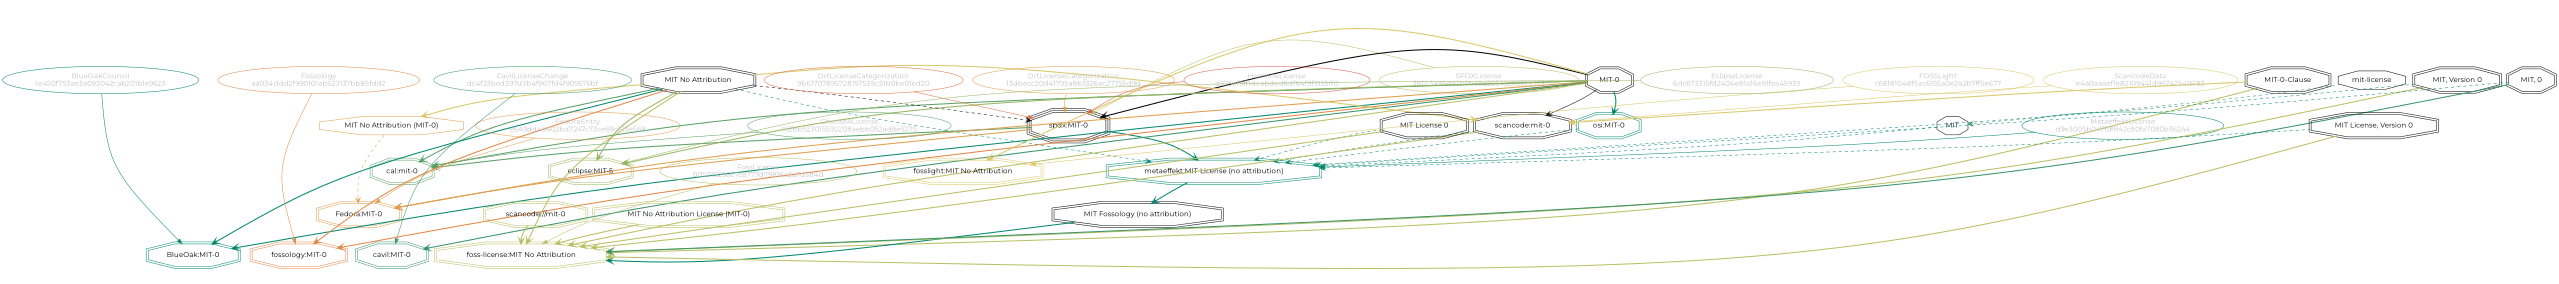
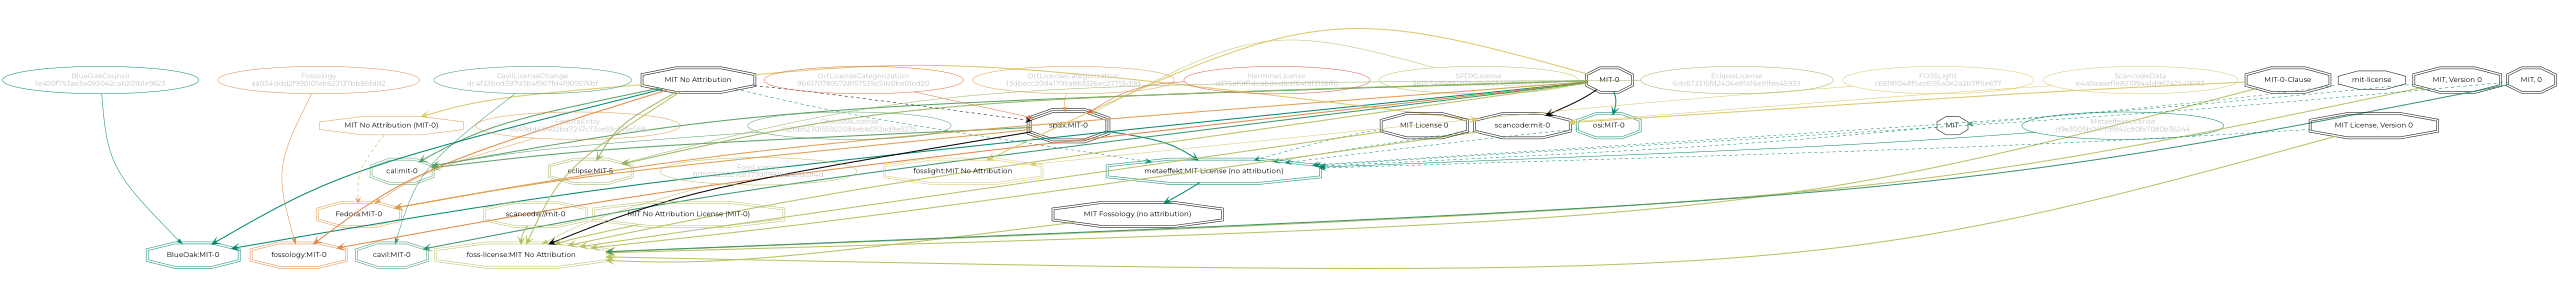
  strict digraph {
    fontname=Montserrat
    splines=curved
    node [fontname=Montserrat shape=doubleoctagon]
    edge [color="#00876c" fontname=Montserrat weight=0.7 arrowhead=vee style=bold]
    n1 [color="#b8bf62" fillcolor="beige;1" fontcolor=gray label="SPDXLicense\n381113495d92b5bc0a90542c83339363" shape=ellipse]
    n2 [label="spdx:MIT-0" shape=tripleoctagon]
    n3 [color="#e09d4b" label="Fedora:MIT-0"]
    n4 [color="#58a066" label="cal:mit-0"]
    n5 [color="#00876c" label="metaeffekt:MIT License (no attribution)"]
    n6 [label="MIT-0"]
    n7 [color="#00876c" label="BlueOak:MIT-0"]
    n8 [label="scancode:mit-0"]
    n9 [color="#e18745" label="fossology:MIT-0"]
    n10 [color="#379469" label="cavil:MIT-0"]
    n11 [color="#00876c" label="osi:MIT-0"]
    n12 [color="#b8bf62" label="foss-license:MIT No Attribution"]
    n13 [color="#dac767" label="fosslight:MIT No Attribution"]
    n14 [color="#98b561" label="eclipse:MIT-5"]
    n15 [label="MIT No Attribution"]
    n16 [color="#e09d4b" label="MIT No Attribution (MIT-0)" shape=octagon]
    n17 [label=MIT shape=octagon]
    n18 [color="#e09d4b" fillcolor="beige;1" fontcolor=gray label="FedoraEntry\ne649dd48402ba7247c73ce69c513e568" shape=ellipse]
    n19 [color="#00876c" fillcolor="beige;1" fontcolor=gray label="BlueOakCouncil\n1e450f753ae3a093042cab201b1e9623" shape=ellipse]
    n20 [color="#58a066" fillcolor="beige;1" fontcolor=gray label="ChooseALicense\n162bb523015592208aebb052ad8e5275" shape=ellipse]
    n21 [color="#dac767" fillcolor="beige;1" fontcolor=gray label="ScancodeData\ne4a0aaaef1e82109441d967425416183" shape=ellipse]
    n22 [label="MIT-0-Clause"]
    n23 [color="#e18745" fillcolor="beige;1" fontcolor=gray label="Fossology\naa034ddd2f990101ab623137bb85fdd2" shape=ellipse]
    n24 [label="mit-license" shape=octagon]
    n25 [color="#e06f45" fillcolor="beige;1" fontcolor=gray label="OrtLicenseCategorization\n9b61707895728157539c51b0be01ed20" shape=ellipse]
    n26 [color="#e09d4b" fillcolor="beige;1" fontcolor=gray label="OrtLicenseCategorization\n13dbecc20d41795a8b3326ec27755d9d" shape=ellipse]
    n27 [color="#379469" fillcolor="beige;1" fontcolor=gray label="CavilLicenseChange\ndc4f33bed397d3b4f967fd4f909576bf" shape=ellipse]
    n28 [color="#00876c" fillcolor="beige;1" fontcolor=gray label="MetaeffektLicense\nd9e3005b047f9f842c80fa7080b36244" shape=ellipse]
    n29 [label="MIT Fossology (no attribution)"]
    n30 [label="MIT, Version 0"]
    n31 [label="MIT, 0"]
    n32 [label="MIT License, Version 0"]
    n33 [label="MIT License 0"]
    n34 [color="#dc574a" fillcolor="beige;1" fontcolor=gray label="HermineLicense\nd375af9ff1dcabded6df64f9f3155ff0" shape=ellipse]
    n35 [color="#b8bf62" fillcolor="beige;1" fontcolor=gray label="FossLicense\n005019298c7c8777d79816c2a7daff4d" shape=ellipse]
    n36 [color="#b8bf62" label="scancode://mit-0"]
    n37 [color="#b8bf62" label="MIT No Attribution License (MIT-0)"]
    n38 [color="#dac767" fillcolor="beige;1" fontcolor=gray label="FOSSLight\nc68181048f5ac6155a0e2a2b7ff5e677" shape=ellipse]
    n39 [color="#98b561" fillcolor="beige;1" fontcolor=gray label="EclipseLicense\n6dc673315fd2404e81a16e91fea45939" shape=ellipse]
    n1 -> n2 [color="#b8bf62" weight=0.5 arrowhead="" style=""]
    n2 -> n3 [color="#e09d4b"]
    n2 -> n4 [color="#58a066"]
    n2 -> n5
-   n6 -> n2 [color=""]
+   n12 -> n2 [color=""]
    n6 -> n3 [color="#e09d4b"]
    n6 -> n4 [color="#58a066"]
    n6 -> n7
-   n6 -> n8 [style=solid color=""]
+   n6 -> n8 [color=""]
    n6 -> n9 [color="#e18745"]
    n6 -> n10 [color="#379469"]
    n6 -> n11
    n6 -> n12 [color="#b8bf62"]
    n6 -> n13 [color="#dac767"]
    n6 -> n14 [color="#98b561"]
    n8 -> n5 [style=dashed weight=0.5]
    n8 -> n12 [color="#b8bf62"]
    n11 -> n5 [style=dashed weight=0.5]
    n15 -> n2 [style=dashed color=""]
    n15 -> n4 [color="#58a066"]
    n15 -> n5 [style=dashed weight=0.5]
    n15 -> n7
    n15 -> n8 [color="#dac767"]
    n15 -> n9 [color="#e18745"]
    n15 -> n12 [color="#b8bf62"]
    n15 -> n14 [color="#98b561"]
    n15 -> n16 [color="#dac767"]
    n16 -> n3 [color="#e09d4b" style=dashed weight=0.5]
    n17 -> n5 [style=dashed weight=0.5]
    n18 -> n3 [color="#e09d4b" weight=0.5 arrowhead="" style=""]
    n19 -> n7 [weight=0.5 arrowhead="" style=""]
    n20 -> n4 [color="#58a066" weight=0.5 arrowhead="" style=""]
    n21 -> n8 [color="#dac767" weight=0.5 arrowhead="" style=""]
    n22 -> n8 [color="#dac767"]
    n22 -> n12 [color="#b8bf62"]
    n23 -> n9 [color="#e18745" weight=0.5 arrowhead="" style=""]
    n24 -> n17 [color="#379469" style=dashed weight=0.5]
    n25 -> n2 [color="#e06f45" weight=0.5 arrowhead="" style=""]
    n26 -> n2 [color="#e09d4b" weight=0.5 arrowhead="" style=""]
    n27 -> n10 [color="#379469" weight=0.5 arrowhead="" style=""]
    n28 -> n5 [weight=0.5 arrowhead="" style=""]
-   n29 -> n5
-   n29 -> n12
+   n5 -> n29
+   n29 -> n12 [color="#b8bf62"]
    n30 -> n5 [style=dashed weight=0.5]
    n30 -> n12 [color="#b8bf62"]
    n31 -> n5 [style=dashed weight=0.5]
    n31 -> n12 [color="#379469"]
    n32 -> n5 [style=dashed weight=0.5]
    n32 -> n12 [color="#b8bf62"]
    n33 -> n5 [style=dashed weight=0.5]
    n33 -> n12 [color="#b8bf62"]
    n34 -> n2 [color="#dc574a" weight=0.5 arrowhead="" style=""]
    n35 -> n12 [color="#b8bf62" weight=0.5 arrowhead="" style=""]
    n36 -> n12 [color="#b8bf62"]
    n37 -> n12 [color="#b8bf62"]
    n38 -> n13 [color="#dac767" weight=0.5 arrowhead="" style=""]
    n39 -> n14 [color="#98b561" weight=0.5 arrowhead="" style=""]
  }
